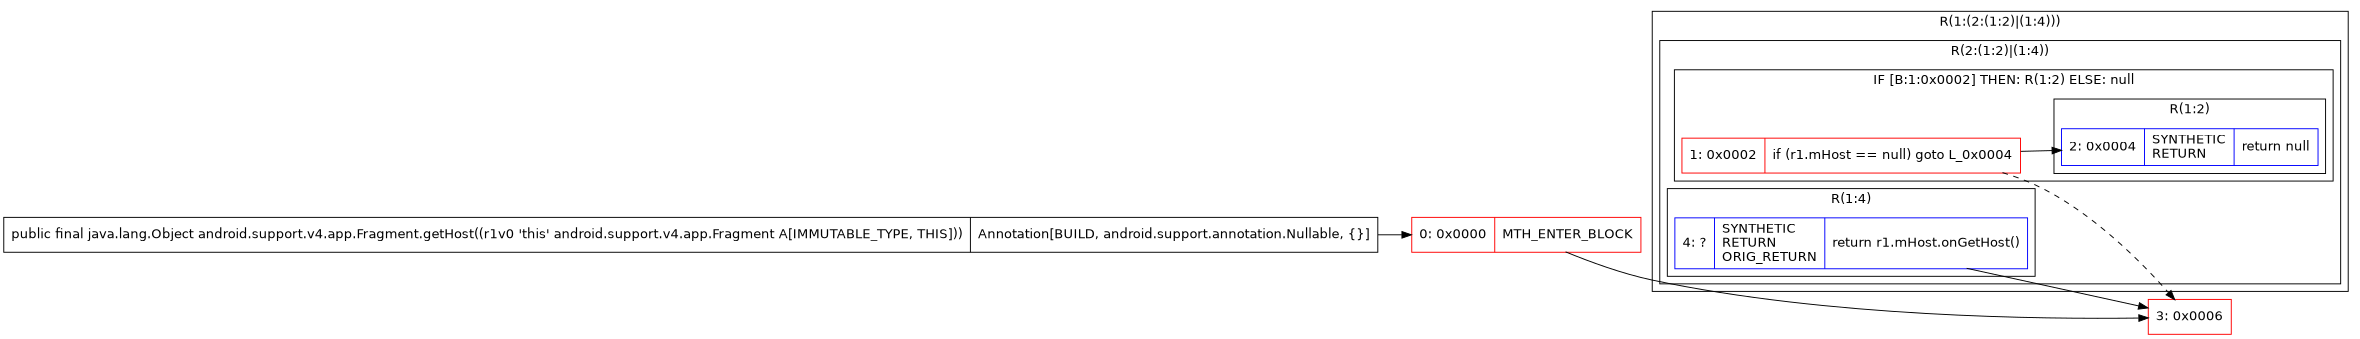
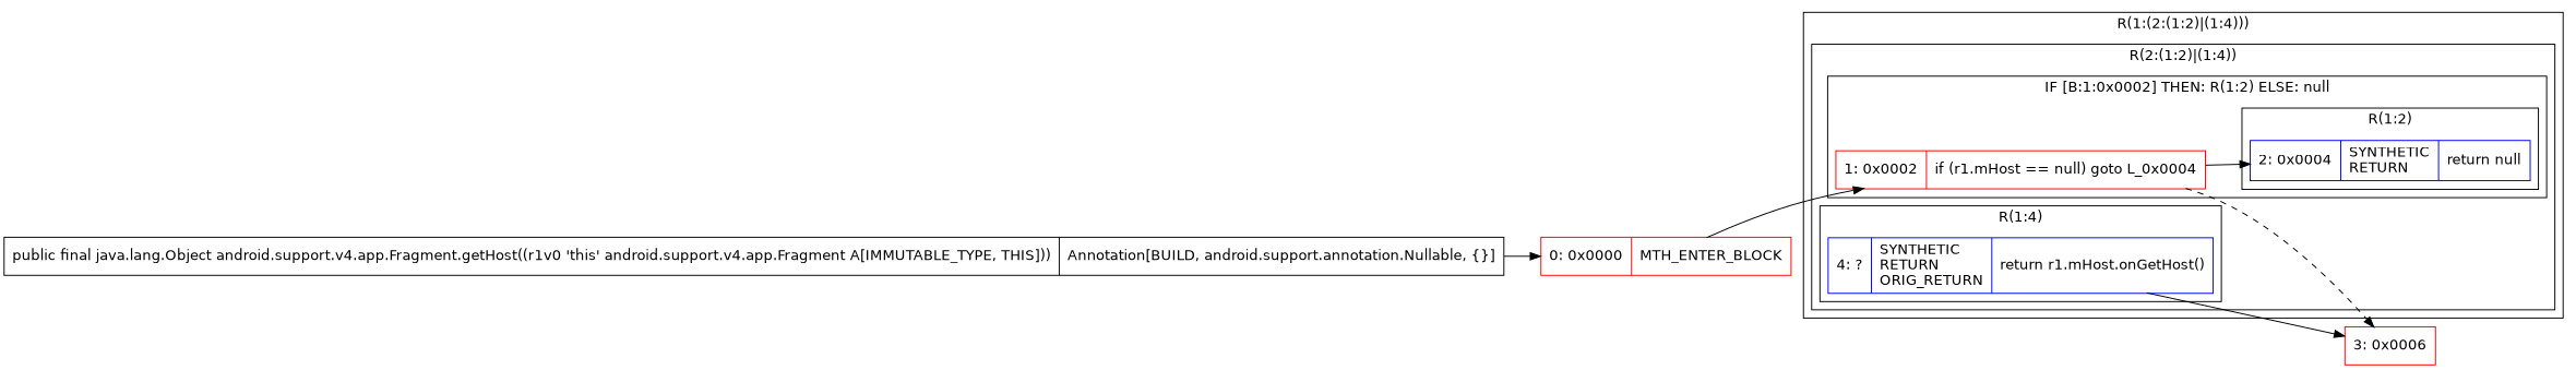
  digraph {
    fontname="DejaVu Sans"
    rankdir=LR
    node [color=red fontname="DejaVu Sans" shape=record]
    edge [fontname="DejaVu Sans"]
    n1 [color=blue label="{2\:\ 0x0004|SYNTHETIC\lRETURN\l|return null\l}"]
    n2 [label="{1\:\ 0x0002|if (r1.mHost == null) goto L_0x0004\l}"]
    n3 [color=blue label="{4\:\ ?|SYNTHETIC\lRETURN\lORIG_RETURN\l|return r1.mHost.onGetHost()\l}"]
    n4 [label="{3\:\ 0x0006}"]
    n5 [label="{0\:\ 0x0000|MTH_ENTER_BLOCK\l}"]
    n6 [label="{public final java.lang.Object android.support.v4.app.Fragment.getHost((r1v0 'this' android.support.v4.app.Fragment A[IMMUTABLE_TYPE, THIS]))  | Annotation[BUILD, android.support.annotation.Nullable, \{\}]\l}" color=""]
    subgraph cluster_1 {
      label="R(1:(2:(1:2)|(1:4)))"
      subgraph cluster_2 {
        label="R(2:(1:2)|(1:4))"
        subgraph cluster_3 {
          label="IF [B:1:0x0002] THEN: R(1:2) ELSE: null"
          n2
          subgraph cluster_4 {
            label="R(1:2)"
            n1
          }
        }
        subgraph cluster_5 {
          label="R(1:4)"
          n3
        }
      }
    }
    n2 -> n1
    n2 -> n4 [style=dashed]
    n3 -> n4
-   n5 -> n4
+   n5 -> n2
    n6 -> n5
  }
